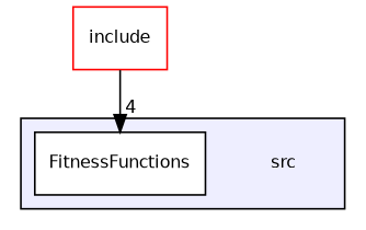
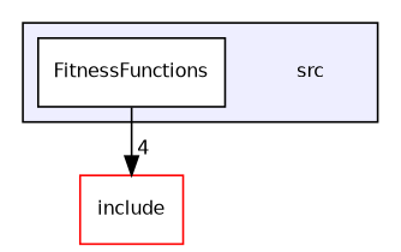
  digraph {
    compound=true
    node [fontname=Helvetica fontsize=10 shape=box fillcolor=white style=filled]
    n1 [label=src shape=plaintext fillcolor="" style=""]
    n2 [color=black label=FitnessFunctions]
    n3 [color=red label=include]
    subgraph cluster_1 {
      bgcolor="#eeeeff"
      pencolor=black
      n1
      n2
    }
-   n3 -> n2 [headlabel=4 labeldistance=1.5 labelfontname=Helvetica labelfontsize=10]
+   n2 -> n3 [headlabel=4 labeldistance=1.5 labelfontname=Helvetica labelfontsize=10]
  }
